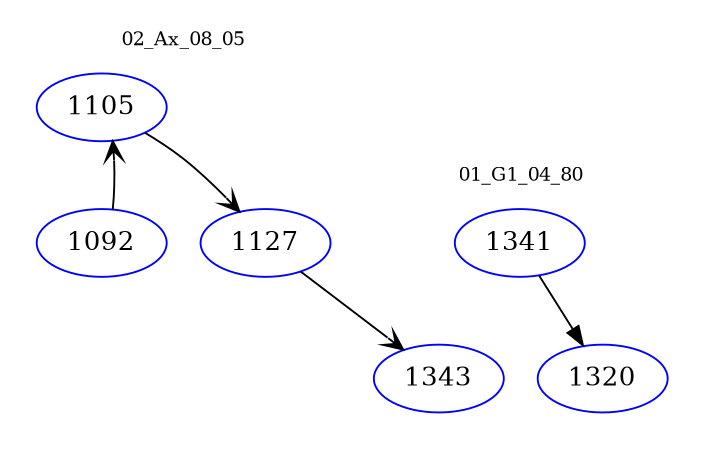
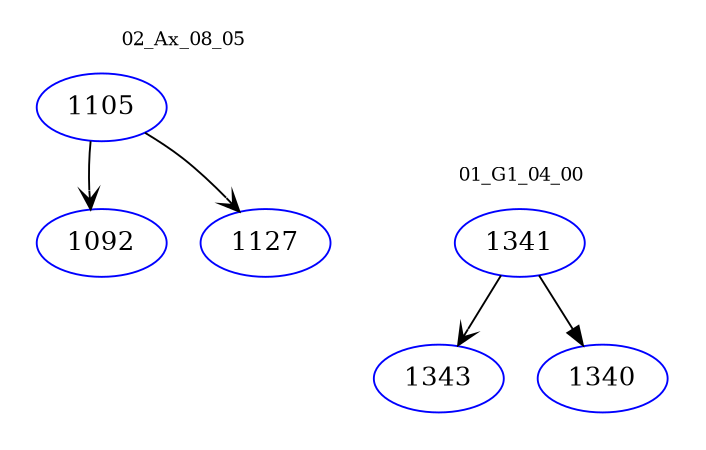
  digraph {
    node [color=blue]
    edge [arrowhead=vee color=black]
    n1 [label=1105]
    n2 [label=1092]
    n3 [label=1127]
    n4 [label=1341]
-   n5 [label=1320]
+   n5 [label=1340]
    n6 [label=1343]
    subgraph cluster_1 {
      color=white
      fontsize=10
      label="02_Ax_08_05"
      n1
      n2
      n3
    }
    subgraph cluster_2 {
      color=white
      fontsize=10
-     label="01_G1_04_80"
+     label="01_G1_04_00"
      n4
      n5
      n6
    }
-   n2 -> n1
+   n1 -> n2
    n1 -> n3
    n4 -> n5 [arrowhead=normal]
-   n3 -> n6
+   n4 -> n6
  }
